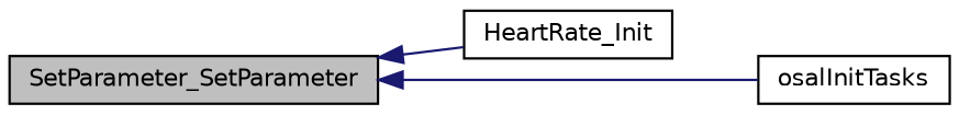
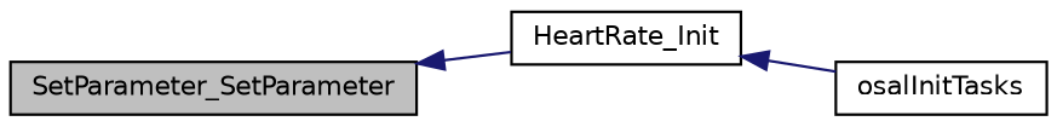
  digraph {
    fontname="DejaVu Sans"
    rankdir=LR
    node [color=black fillcolor=white fontname="DejaVu Sans" fontsize=10 shape=record style=filled]
    edge [color=midnightblue dir=back fontname="DejaVu Sans" fontsize=10 labelfontname=Helvetica labelfontsize=10 style=solid]
    n1 [fillcolor=grey75 fontcolor=black height=0.2 label=SetParameter_SetParameter width=0.4]
    n2 [height=0.2 label=HeartRate_Init width=0.4]
    n3 [height=0.2 label=osalInitTasks width=0.4]
    n1 -> n2
-   n1 -> n3
+   n2 -> n3
  }
